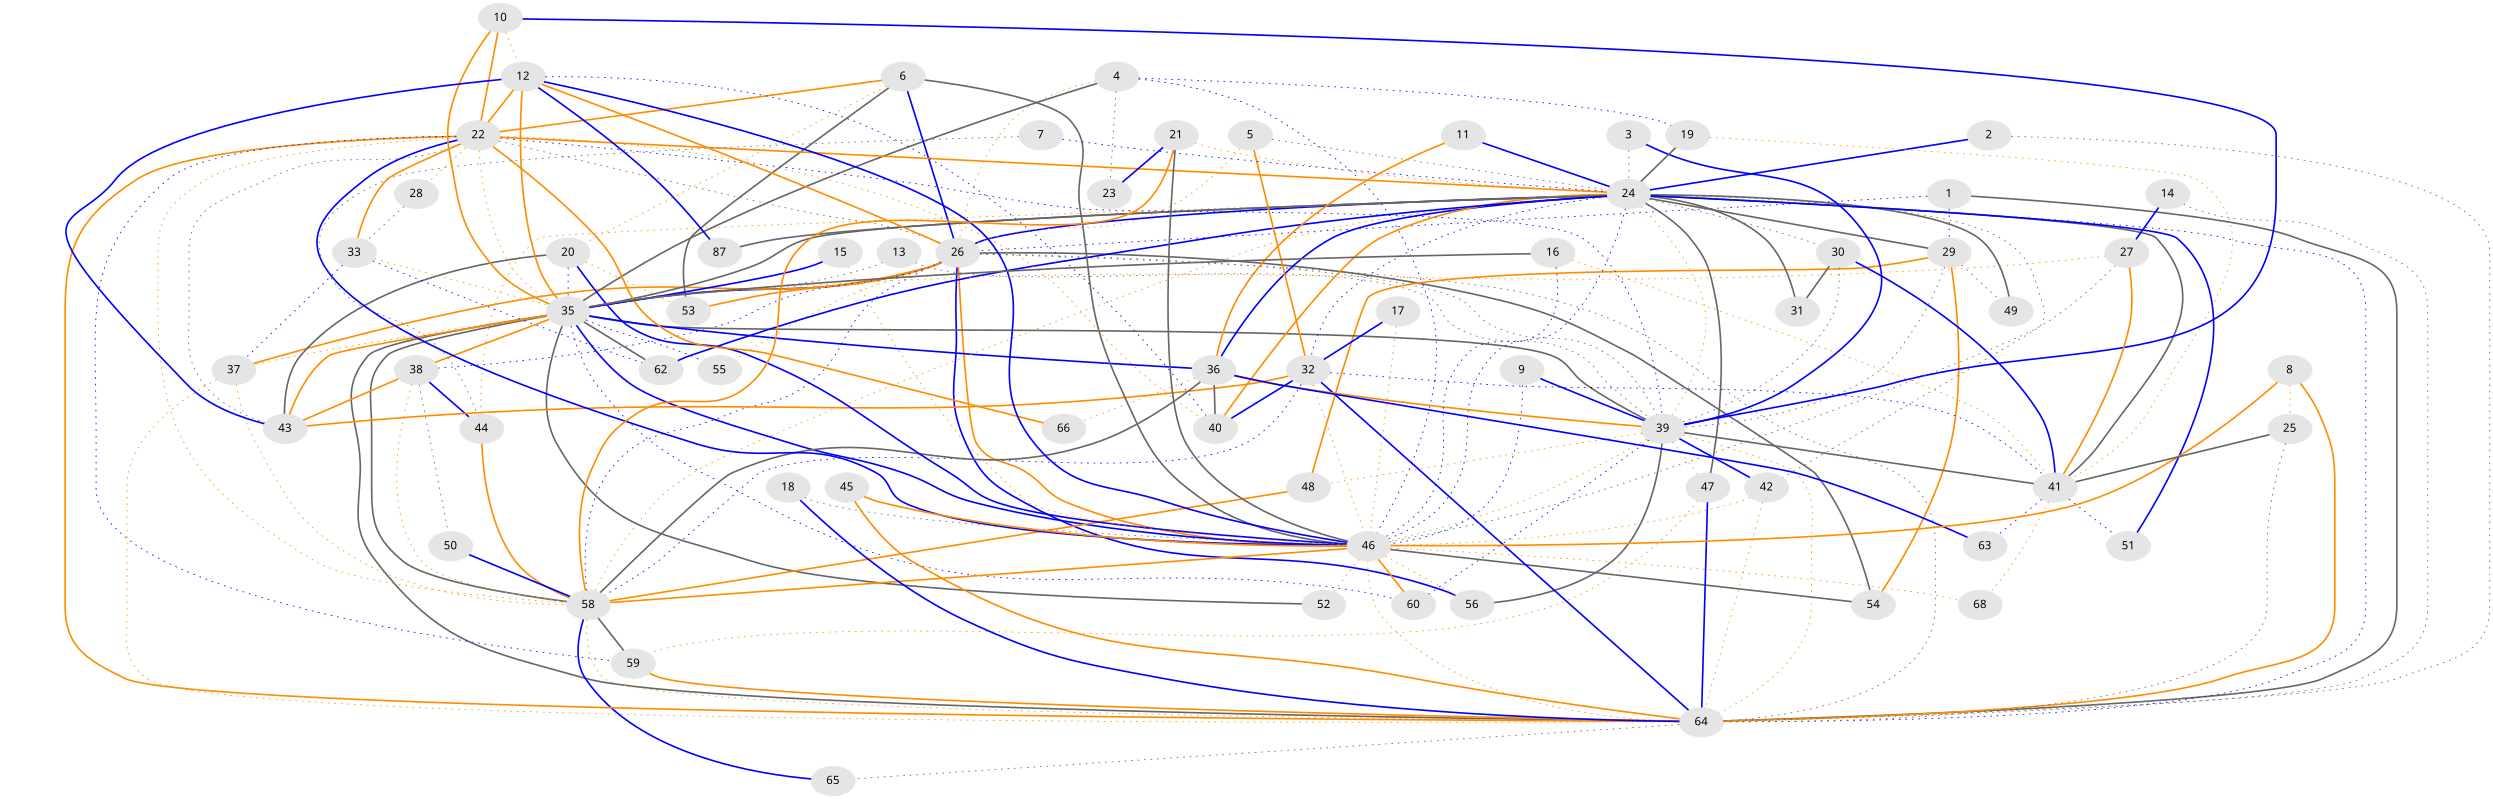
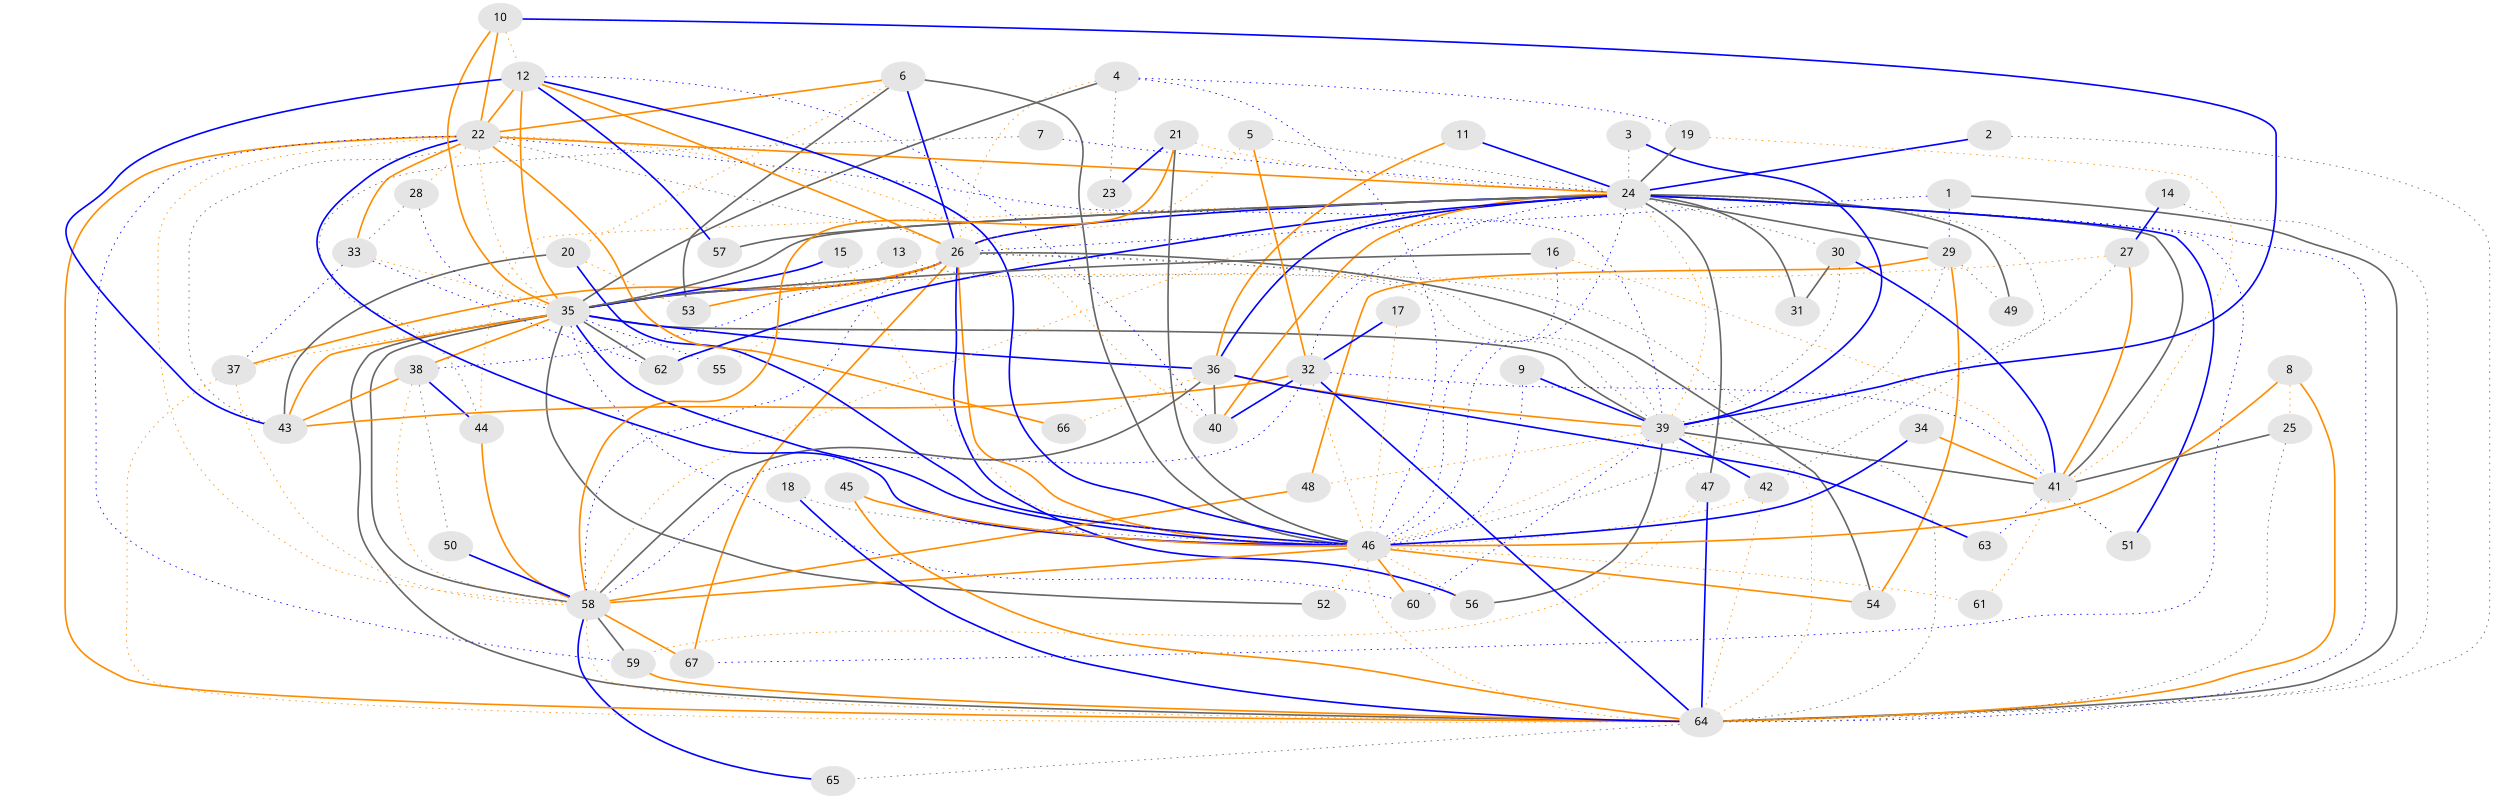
  graph {
    fontname="Noto Sans"
    node [color=gray90 fontname="Noto Sans" style=filled]
    edge [color=darkorange fontname="Noto Sans" style=bold weight=1.0]
    1
    26
    29
    64
    39
    35
    46
    53
    58
+   67
    37
    38
    54
    55
    56
    49
    48
    65
    2
    24
    32
    44
    36
    40
-   57 [label=87]
+   57
    41
    30
    31
    42
    47
    51
    62
    3
    60
    4
    19
    23
    43
    52
-   61 [label=68]
+   61
    5
    6
    20
    22
    28
    33
    59
    66
    7
    8
    25
    9
    10
    12
    11
    63
    13
    14
    27
    15
    16
    17
    18
    21
    50
+   34
    45
    1 -- 26 [color=blue style=dotted]
    1 -- 29 [color=blue style=dotted]
    1 -- 64 [color=gray40]
    26 -- 64 [color=gray40 style=dotted]
    26 -- 39 [color=gray40 style=dotted weight=2.0]
    26 -- 35 [color=blue]
    26 -- 46 [weight=2.0]
    26 -- 53 [weight=2.0]
    26 -- 58 [color=blue style=dotted]
+   26 -- 67
    26 -- 37
    26 -- 38 [color=blue style=dotted]
    26 -- 54 [color=gray40]
    26 -- 55 [style=dotted]
    26 -- 56 [color=blue]
    29 -- 39 [color=gray40 style=dotted]
    29 -- 54
    29 -- 49 [color=gray40 style=dotted]
    29 -- 48
    64 -- 65 [color=gray40 style=dotted]
    39 -- 64 [style=dotted]
    39 -- 46 [style=dotted weight=2.0]
    39 -- 56 [color=gray40]
    39 -- 48 [style=dotted]
    39 -- 41 [color=gray40 weight=2.0]
    39 -- 42 [color=blue]
    39 -- 47 [style=dotted]
    39 -- 60 [color=blue style=dotted]
    35 -- 64 [color=gray40]
    35 -- 39 [color=gray40 weight=2.0]
    35 -- 46 [color=blue weight=2.0]
    35 -- 58 [color=gray40]
    35 -- 37 [style=dotted]
    35 -- 38
    35 -- 55 [color=blue style=dotted]
    35 -- 36 [color=blue]
    35 -- 62 [color=gray40]
    35 -- 60 [color=blue style=dotted]
    35 -- 43
    35 -- 52 [color=gray40]
    46 -- 64 [style=dotted weight=2.0]
    46 -- 58 [weight=3.0]
-   46 -- 54 [color=gray40]
+   46 -- 54
    46 -- 56 [style=dotted]
    46 -- 60
    46 -- 52 [style=dotted weight=2.0]
    46 -- 61 [style=dotted weight=2.0]
    58 -- 64 [style=dotted]
+   58 -- 67
    58 -- 65 [color=blue]
    58 -- 59 [color=gray40]
    37 -- 64 [style=dotted]
    37 -- 58 [style=dotted]
    38 -- 58 [style=dotted weight=2.0]
    38 -- 44 [color=blue]
    38 -- 43
    38 -- 50 [color=gray40 style=dotted]
    48 -- 58
    2 -- 64 [color=gray40 style=dotted]
    2 -- 24 [color=blue]
    24 -- 26 [color=blue weight=2.0]
    24 -- 29 [color=gray40]
    24 -- 64 [color=blue style=dotted weight=2.0]
    24 -- 39 [style=dotted weight=3.0]
    24 -- 35 [color=gray40 weight=2.0]
    24 -- 46 [color=blue style=dotted weight=4.0]
    24 -- 58 [style=dotted weight=2.0]
+   24 -- 67 [color=blue style=dotted]
    24 -- 49 [color=gray40]
    24 -- 32 [color=blue style=dotted]
    24 -- 44 [style=dotted weight=2.0]
    24 -- 36 [color=blue]
    24 -- 40
    24 -- 57 [color=gray40]
    24 -- 41 [color=gray40 weight=2.0]
    24 -- 30 [color=gray40 style=dotted]
    24 -- 31 [color=gray40]
    24 -- 42 [color=gray40 style=dotted]
    24 -- 47 [color=gray40 weight=2.0]
    24 -- 51 [color=blue]
    24 -- 62 [color=blue]
    32 -- 64 [color=blue]
    32 -- 46 [style=dotted]
    32 -- 58 [color=blue style=dotted]
    32 -- 40 [color=blue]
    32 -- 41 [color=blue style=dotted]
    32 -- 43
    44 -- 58
    36 -- 39
    36 -- 58 [color=gray40]
    36 -- 40 [color=gray40]
    36 -- 66 [style=dotted]
    36 -- 63 [color=blue]
    41 -- 51 [color=blue style=dotted]
    41 -- 61 [style=dotted]
    41 -- 63 [color=blue style=dotted]
    30 -- 39 [color=gray40 style=dotted]
    30 -- 41 [color=blue]
    30 -- 31 [color=gray40]
    42 -- 64 [style=dotted]
    42 -- 46 [style=dotted]
    47 -- 64 [color=blue]
    47 -- 59 [style=dotted]
    3 -- 39 [color=blue]
    3 -- 24 [color=gray40 style=dotted]
    4 -- 26 [style=dotted]
    4 -- 35 [color=gray40]
    4 -- 46 [color=blue style=dotted]
    4 -- 19 [color=blue style=dotted]
    4 -- 23 [color=gray40 style=dotted]
    19 -- 24 [color=gray40]
    19 -- 41 [style=dotted]
    5 -- 26 [style=dotted]
    5 -- 24 [color=gray40 style=dotted]
    5 -- 32
    6 -- 26 [color=blue]
    6 -- 46 [color=gray40]
    6 -- 53 [color=gray40]
    6 -- 20 [style=dotted]
    6 -- 22
-   20 -- 35 [color=blue style=dotted]
+   28 -- 35 [color=blue style=dotted]
    20 -- 46 [color=blue]
    20 -- 53 [style=dotted]
    20 -- 43 [color=gray40]
    22 -- 26 [color=gray40 style=dotted]
    22 -- 64
    22 -- 39 [color=blue style=dotted]
    22 -- 35 [style=dotted]
    22 -- 46 [color=blue weight=3.0]
    22 -- 58 [style=dotted weight=2.0]
    22 -- 24 [weight=3.0]
    22 -- 40 [style=dotted weight=2.0]
    22 -- 43 [color=gray40 style=dotted]
    22 -- 28 [style=dotted]
    22 -- 33
    22 -- 59 [color=blue style=dotted]
    22 -- 66
    28 -- 33 [color=gray40 style=dotted]
    33 -- 35 [style=dotted]
    33 -- 37 [color=blue style=dotted]
    33 -- 62 [color=blue style=dotted]
    59 -- 64
    7 -- 24 [color=blue style=dotted]
    7 -- 44 [color=gray40 style=dotted]
    8 -- 64
    8 -- 46
    8 -- 25 [style=dotted]
    25 -- 64 [color=gray40 style=dotted]
    25 -- 41 [color=gray40]
    9 -- 39 [color=blue]
    9 -- 46 [color=blue style=dotted]
    10 -- 39 [color=blue]
    10 -- 35
    10 -- 22
    10 -- 12 [style=dotted]
    12 -- 26
    12 -- 35 [weight=2.0]
    12 -- 46 [color=blue]
    12 -- 40 [color=blue style=dotted]
    12 -- 57 [color=blue]
    12 -- 43 [color=blue]
    12 -- 22
    11 -- 24 [color=blue]
    11 -- 36
    13 -- 39 [color=gray40 style=dotted]
    13 -- 35 [color=gray40 style=dotted]
    14 -- 64 [color=gray40 style=dotted]
    14 -- 27 [color=blue]
    27 -- 35 [style=dotted]
    27 -- 46 [color=gray40 style=dotted]
    27 -- 41
    15 -- 35 [color=blue]
    15 -- 46 [style=dotted]
    16 -- 35 [color=gray40]
    16 -- 46 [color=blue style=dotted]
    16 -- 41 [style=dotted]
    17 -- 46 [style=dotted]
    17 -- 32 [color=blue]
    18 -- 64 [color=blue]
    18 -- 46 [color=gray40 style=dotted]
    21 -- 46 [color=gray40]
    21 -- 58
    21 -- 24 [style=dotted]
    21 -- 23 [color=blue]
    50 -- 58 [color=blue]
+   34 -- 46 [color=blue]
+   34 -- 41
    45 -- 64
    45 -- 46
  }
